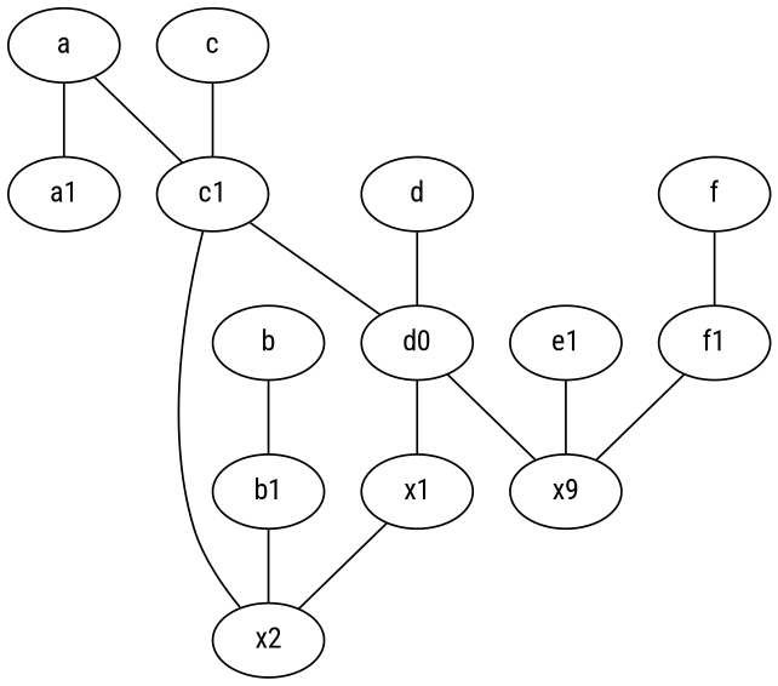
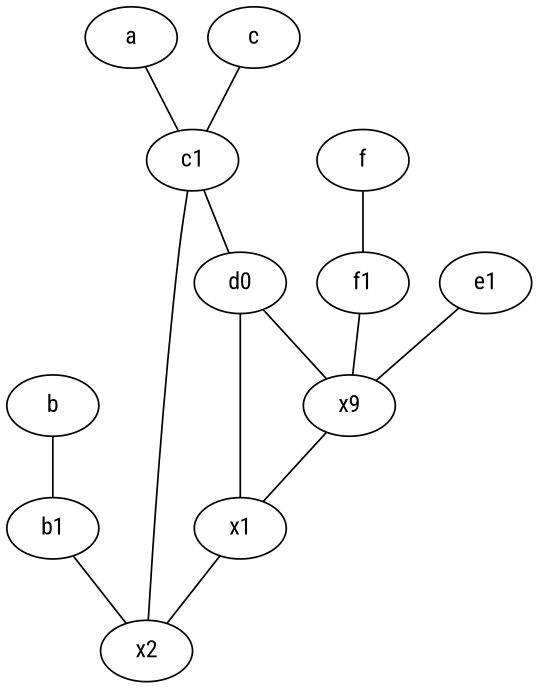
  graph {
    fontname="Roboto Condensed"
    node [fontname="Roboto Condensed" labelfontsize=50]
    edge [fontname="Roboto Condensed"]
    n1 [label=d0]
    x1
    n3 [label=x9]
    x2
    b
    b1
    f
    f1
    a
-   a1
    c1
    c
    e1
-   d
    n1 -- x1
    n1 -- n3
    x1 -- x2
+   n3 -- x1
    b -- b1
    b1 -- x2
    f -- f1
    f1 -- n3
-   a -- a1
    a -- c1
    c1 -- n1
    c1 -- x2
    c -- c1
    e1 -- n3
-   d -- n1
  }
